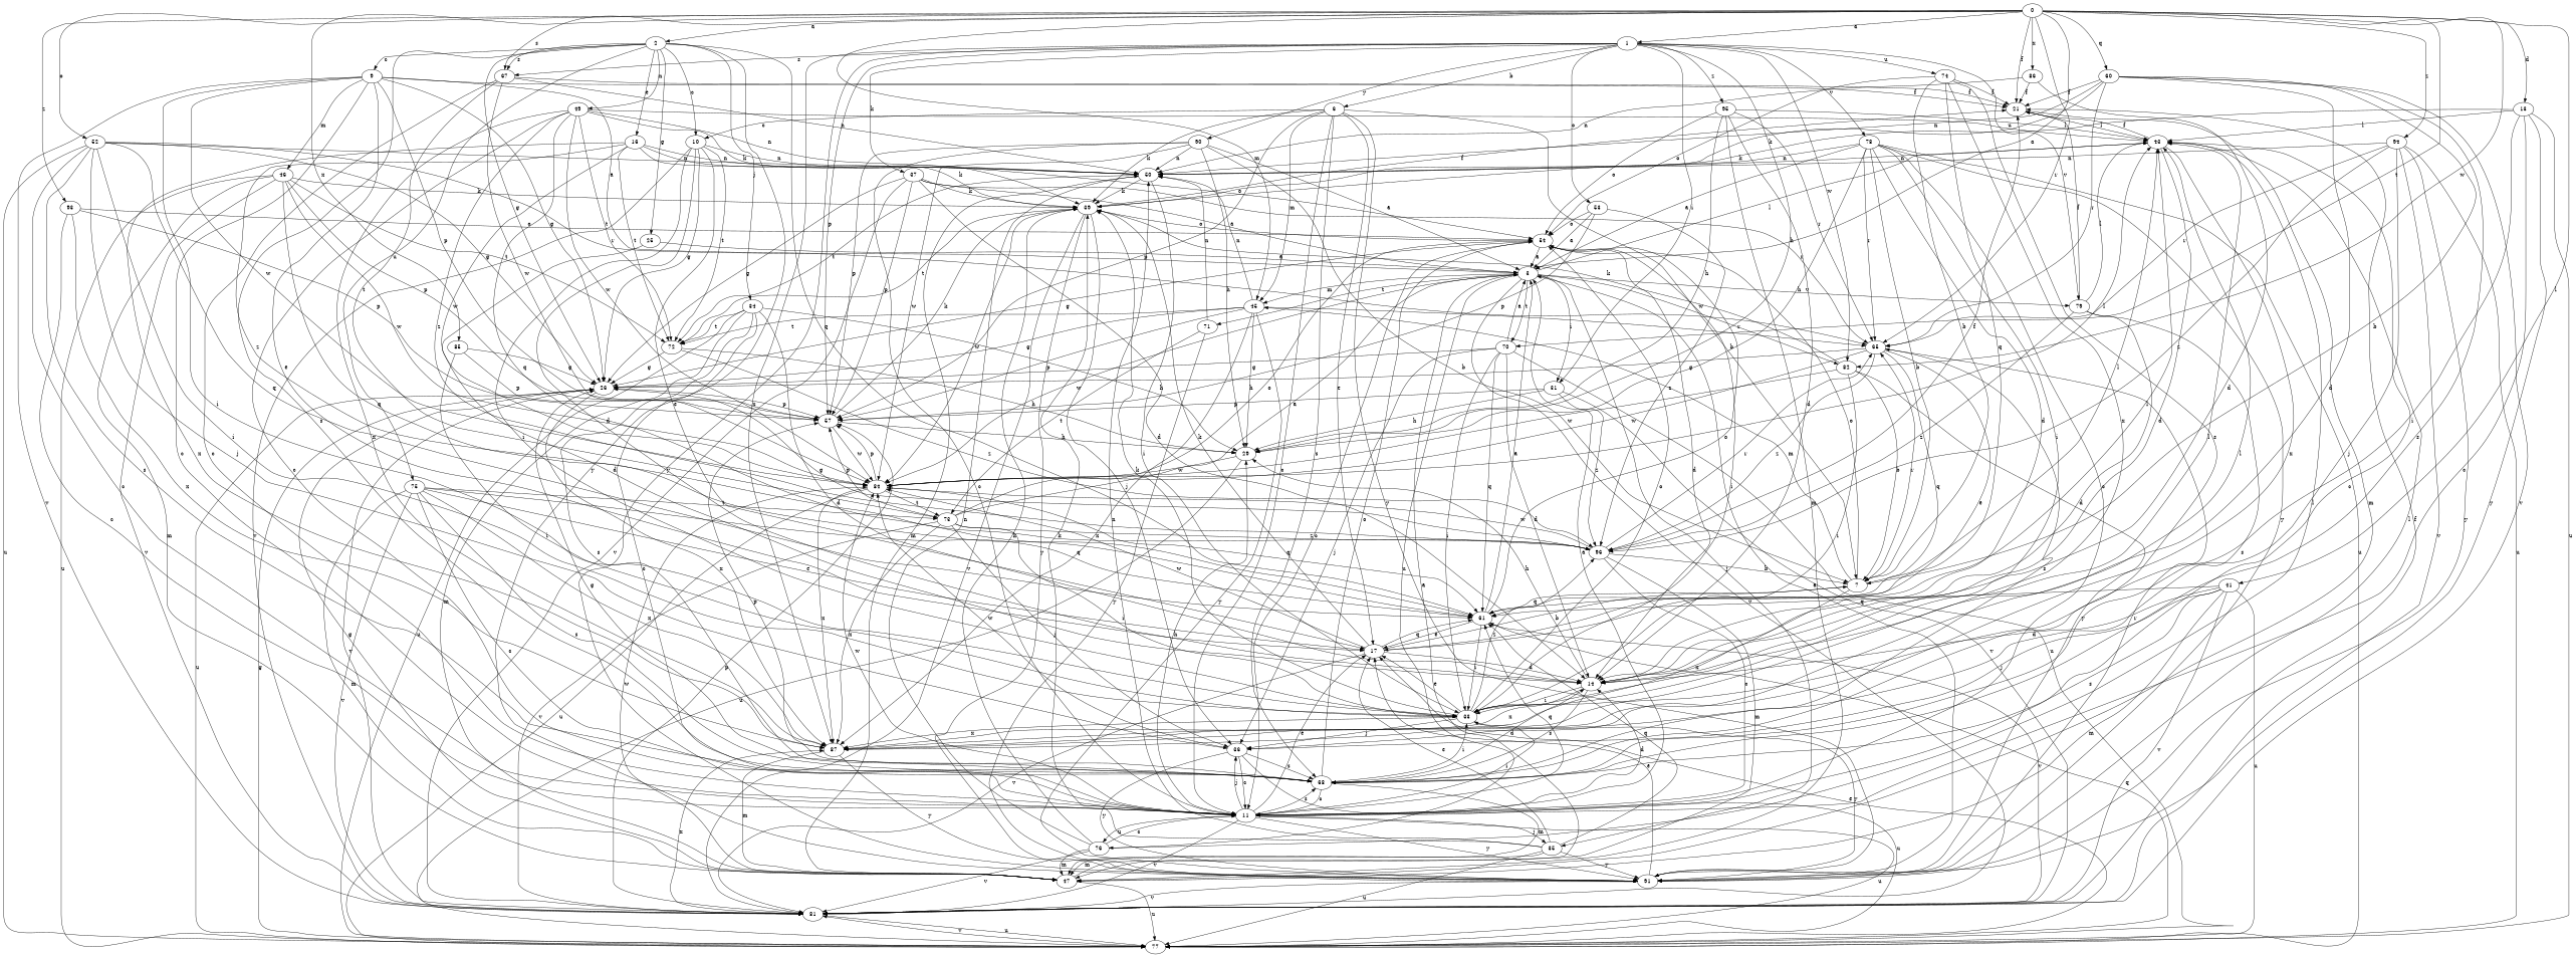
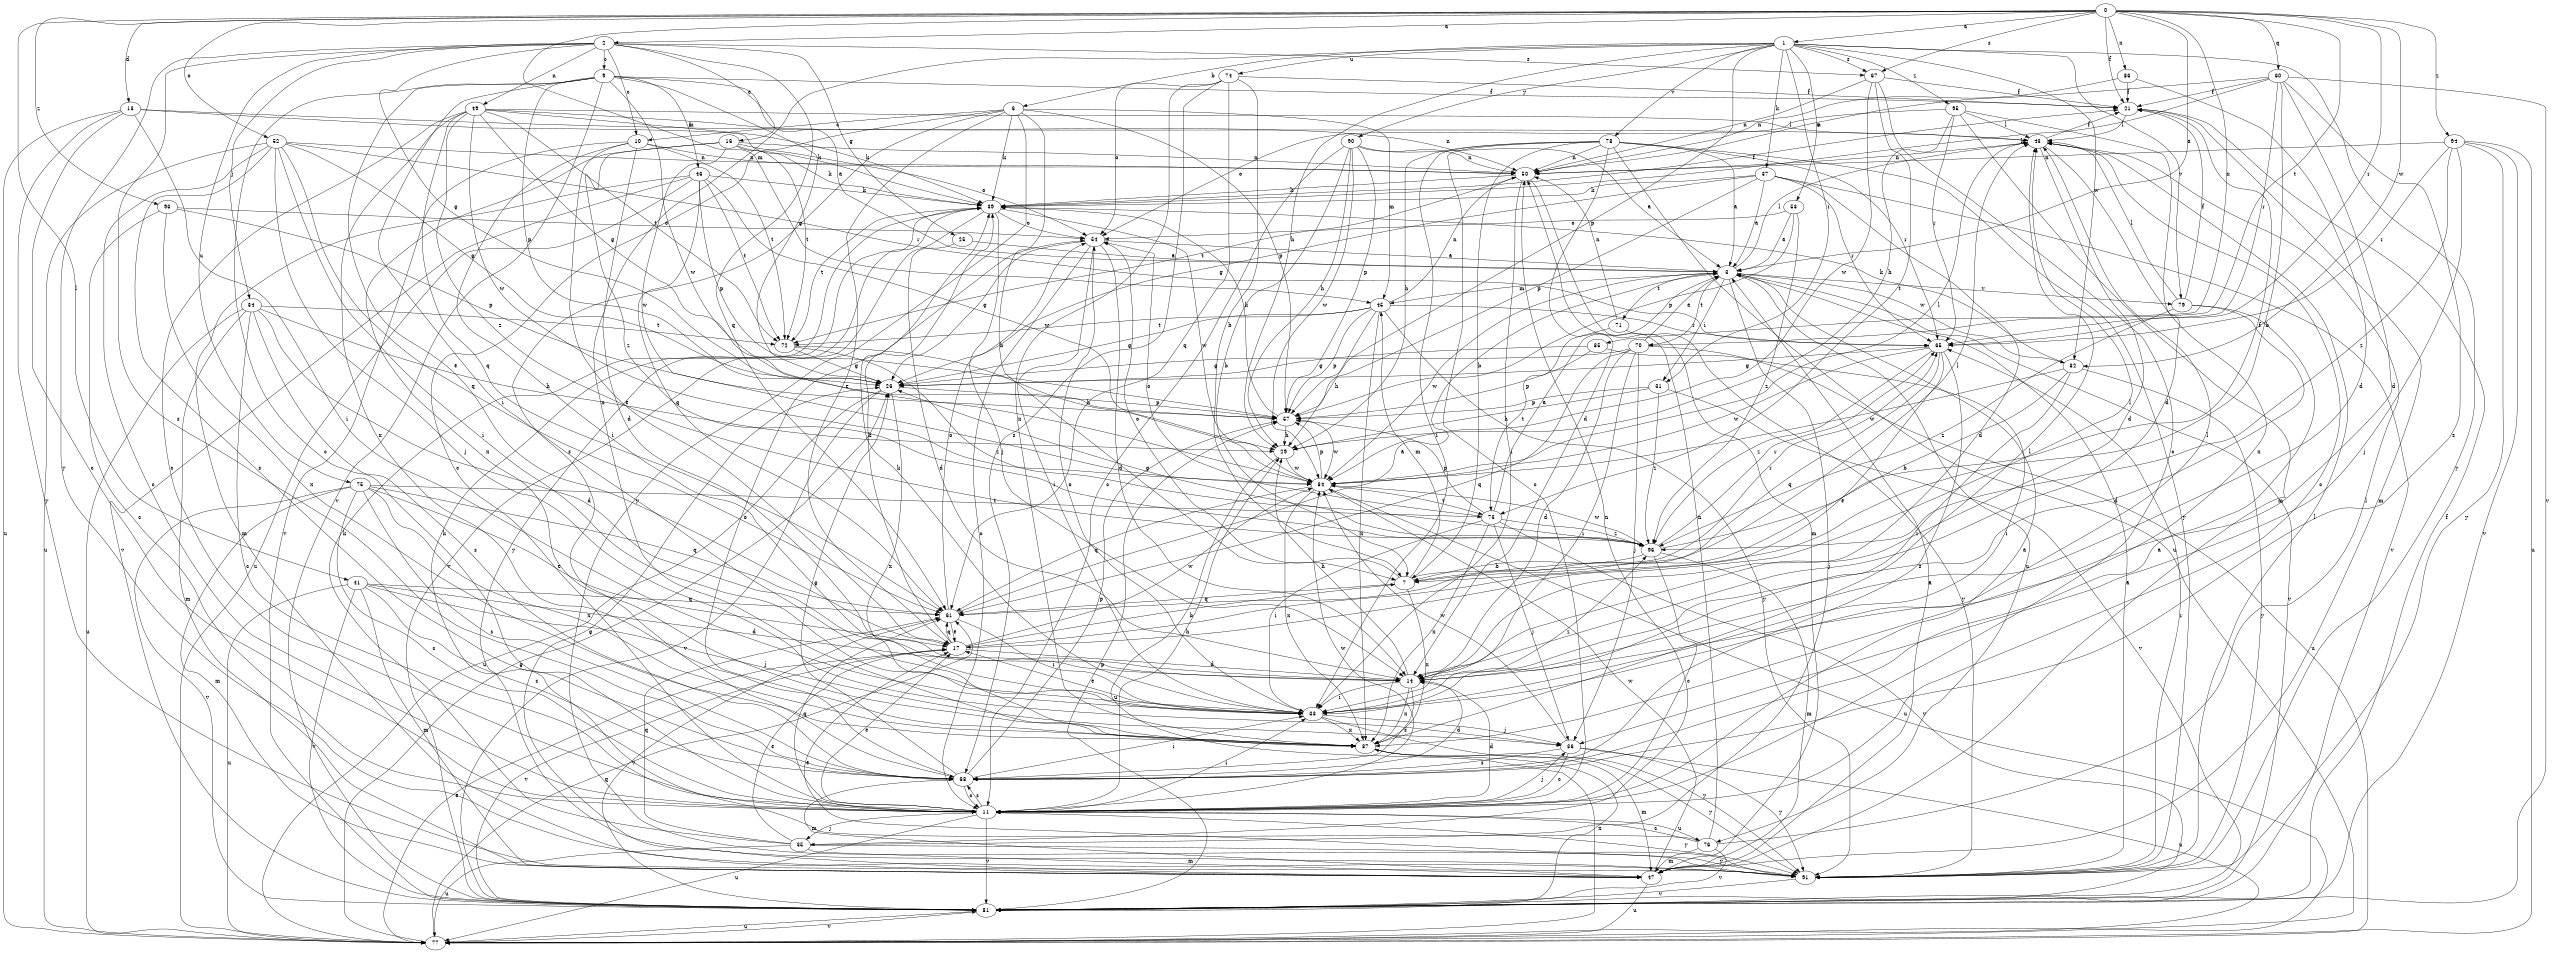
  strict digraph {
    0
    1
    2
    3
    13
    21
    41
    45
    52
    60
    65
    67
    70
    82
    85
    86
    93
    94
    6
    29
    31
    37
    53
    57
    74
    78
    79
    87
    90
    91
    95
    9
    10
    16
    25
    26
    34
    49
    61
    68
    75
    35
    43
    71
    76
    81
    84
    11
    39
    33
    77
    47
    14
    36
    50
    72
    7
    17
    96
    73
    54
    46
    0 -> 1 [label=a]
    0 -> 2 [label=a]
    0 -> 3 [label=a]
    0 -> 13 [label=d]
    0 -> 21 [label=f]
    0 -> 41 [label=l]
    0 -> 45 [label=m]
    0 -> 52 [label=o]
    0 -> 60 [label=q]
    0 -> 65 [label=r]
    0 -> 67 [label=s]
    0 -> 70 [label=t]
    0 -> 82 [label=w]
    0 -> 85 [label=x]
    0 -> 86 [label=x]
    0 -> 93 [label=z]
    0 -> 94 [label=z]
    1 -> 67 [label=s]
    1 -> 82 [label=w]
    1 -> 6 [label=b]
    1 -> 29 [label=h]
    1 -> 31 [label=i]
    1 -> 37 [label=k]
    1 -> 53 [label=o]
    1 -> 57 [label=p]
    1 -> 74 [label=u]
    1 -> 78 [label=v]
    1 -> 79 [label=v]
    1 -> 87 [label=x]
    1 -> 90 [label=y]
    1 -> 91 [label=y]
    1 -> 95 [label=z]
    2 -> 67 [label=s]
    2 -> 91 [label=y]
    2 -> 9 [label=c]
    2 -> 10 [label=c]
    2 -> 16 [label=e]
    2 -> 25 [label=g]
    2 -> 26 [label=g]
    2 -> 34 [label=j]
    2 -> 49 [label=n]
    2 -> 61 [label=q]
    2 -> 68 [label=s]
    2 -> 75 [label=u]
    3 -> 45 [label=m]
    3 -> 70 [label=t]
    3 -> 82 [label=w]
    3 -> 31 [label=i]
    3 -> 79 [label=v]
    3 -> 35 [label=j]
    3 -> 43 [label=l]
    3 -> 71 [label=t]
    3 -> 76 [label=u]
    3 -> 81 [label=v]
    3 -> 84 [label=w]
    13 -> 91 [label=y]
    13 -> 43 [label=l]
    13 -> 11 [label=c]
    13 -> 39 [label=k]
    13 -> 33 [label=i]
    13 -> 77 [label=u]
    21 -> 43 [label=l]
    21 -> 47 [label=m]
    41 -> 61 [label=q]
    41 -> 68 [label=s]
    41 -> 81 [label=v]
    41 -> 77 [label=u]
    41 -> 47 [label=m]
    41 -> 14 [label=d]
    41 -> 36 [label=j]
    45 -> 65 [label=r]
    45 -> 29 [label=h]
    45 -> 57 [label=p]
    45 -> 87 [label=x]
    45 -> 91 [label=y]
    45 -> 26 [label=g]
    45 -> 50 [label=n]
    45 -> 72 [label=t]
    52 -> 65 [label=r]
    52 -> 26 [label=g]
    52 -> 61 [label=q]
    52 -> 68 [label=s]
    52 -> 11 [label=c]
    52 -> 33 [label=i]
    52 -> 77 [label=u]
    52 -> 36 [label=j]
    52 -> 50 [label=n]
    60 -> 21 [label=f]
    60 -> 65 [label=r]
    60 -> 68 [label=s]
    60 -> 81 [label=v]
    60 -> 39 [label=k]
    60 -> 14 [label=d]
    60 -> 50 [label=n]
    60 -> 7 [label=b]
    65 -> 26 [label=g]
    65 -> 61 [label=q]
    65 -> 68 [label=s]
    65 -> 84 [label=w]
    65 -> 17 [label=e]
    65 -> 96 [label=z]
    67 -> 21 [label=f]
    67 -> 84 [label=w]
    67 -> 11 [label=c]
    67 -> 50 [label=n]
    67 -> 73 [label=t]
    70 -> 3 [label=a]
    70 -> 26 [label=g]
    70 -> 61 [label=q]
    70 -> 33 [label=i]
    70 -> 77 [label=u]
    70 -> 14 [label=d]
    70 -> 36 [label=j]
    82 -> 91 [label=y]
    82 -> 84 [label=w]
    82 -> 39 [label=k]
    82 -> 33 [label=i]
    82 -> 7 [label=b]
    85 -> 57 [label=p]
    85 -> 26 [label=g]
    85 -> 33 [label=i]
    86 -> 21 [label=f]
    86 -> 14 [label=d]
    86 -> 50 [label=n]
    93 -> 57 [label=p]
    93 -> 87 [label=x]
    93 -> 11 [label=c]
    93 -> 54 [label=o]
    94 -> 65 [label=r]
    94 -> 91 [label=y]
    94 -> 81 [label=v]
    94 -> 77 [label=u]
    94 -> 36 [label=j]
    94 -> 50 [label=n]
    94 -> 96 [label=z]
    6 -> 45 [label=m]
    6 -> 57 [label=p]
    6 -> 91 [label=y]
    6 -> 10 [label=c]
    6 -> 68 [label=s]
    6 -> 11 [label=c]
    6 -> 39 [label=k]
    6 -> 7 [label=b]
    6 -> 17 [label=e]
    29 -> 84 [label=w]
    29 -> 77 [label=u]
    31 -> 29 [label=h]
    31 -> 57 [label=p]
    31 -> 81 [label=v]
    31 -> 96 [label=z]
    37 -> 3 [label=a]
    37 -> 65 [label=r]
    37 -> 57 [label=p]
    37 -> 26 [label=g]
    37 -> 81 [label=v]
    37 -> 39 [label=k]
    37 -> 14 [label=d]
    53 -> 3 [label=a]
    53 -> 57 [label=p]
    53 -> 96 [label=z]
    53 -> 54 [label=o]
    57 -> 29 [label=h]
    57 -> 84 [label=w]
    57 -> 39 [label=k]
    74 -> 21 [label=f]
    74 -> 87 [label=x]
    74 -> 61 [label=q]
    74 -> 68 [label=s]
    74 -> 7 [label=b]
    74 -> 54 [label=o]
    78 -> 3 [label=a]
    78 -> 65 [label=r]
    78 -> 29 [label=h]
    78 -> 91 [label=y]
    78 -> 11 [label=c]
    78 -> 33 [label=i]
    78 -> 77 [label=u]
    78 -> 14 [label=d]
    78 -> 50 [label=n]
    78 -> 7 [label=b]
    79 -> 21 [label=f]
-   79 -> 68 [label=s]
+   79 -> 68 [label=a]
    79 -> 43 [label=l]
    79 -> 14 [label=d]
    79 -> 96 [label=z]
    87 -> 91 [label=y]
    87 -> 43 [label=l]
    87 -> 47 [label=m]
    90 -> 3 [label=a]
    90 -> 29 [label=h]
    90 -> 57 [label=p]
    90 -> 84 [label=w]
    90 -> 11 [label=c]
    90 -> 50 [label=n]
    90 -> 7 [label=b]
    91 -> 3 [label=a]
    91 -> 65 [label=r]
    91 -> 43 [label=l]
    91 -> 81 [label=v]
    91 -> 17 [label=e]
    95 -> 65 [label=r]
    95 -> 29 [label=h]
    95 -> 43 [label=l]
    95 -> 47 [label=m]
    95 -> 14 [label=d]
    95 -> 54 [label=o]
    9 -> 3 [label=a]
    9 -> 21 [label=f]
    9 -> 57 [label=p]
    9 -> 26 [label=g]
    9 -> 81 [label=v]
    9 -> 84 [label=w]
    9 -> 11 [label=c]
    9 -> 33 [label=i]
    9 -> 17 [label=e]
    9 -> 46 [label=m]
    10 -> 81 [label=v]
    10 -> 33 [label=i]
    10 -> 14 [label=d]
    10 -> 50 [label=n]
    10 -> 72 [label=t]
    10 -> 17 [label=e]
    16 -> 87 [label=x]
    16 -> 84 [label=w]
    16 -> 39 [label=k]
    16 -> 50 [label=n]
    16 -> 72 [label=t]
    16 -> 96 [label=z]
    16 -> 54 [label=o]
    25 -> 3 [label=a]
    25 -> 14 [label=d]
    26 -> 57 [label=p]
    26 -> 87 [label=x]
    26 -> 81 [label=v]
    26 -> 77 [label=u]
    34 -> 29 [label=h]
    34 -> 68 [label=s]
    34 -> 11 [label=c]
    34 -> 77 [label=u]
    34 -> 47 [label=m]
    34 -> 14 [label=d]
    34 -> 72 [label=t]
    49 -> 87 [label=x]
-   10 -> 26 [label=g]
+   49 -> 26 [label=g]
    49 -> 61 [label=q]
-   49 -> 43 [label=u]
+   49 -> 43 [label=l]
    49 -> 84 [label=w]
    49 -> 11 [label=c]
    49 -> 39 [label=k]
    49 -> 50 [label=n]
    49 -> 72 [label=t]
    49 -> 96 [label=z]
    61 -> 3 [label=a]
    61 -> 81 [label=v]
    61 -> 33 [label=i]
    61 -> 17 [label=e]
    61 -> 54 [label=o]
    68 -> 57 [label=p]
    68 -> 26 [label=g]
    68 -> 11 [label=c]
    68 -> 33 [label=i]
    68 -> 47 [label=m]
    68 -> 14 [label=d]
    68 -> 54 [label=o]
    75 -> 87 [label=x]
    75 -> 61 [label=q]
    75 -> 68 [label=s]
    75 -> 81 [label=v]
    75 -> 11 [label=c]
    75 -> 47 [label=m]
    75 -> 17 [label=e]
    75 -> 73 [label=t]
    35 -> 91 [label=y]
    35 -> 61 [label=q]
    35 -> 39 [label=k]
    35 -> 77 [label=u]
    35 -> 47 [label=m]
    35 -> 50 [label=n]
    35 -> 17 [label=e]
    43 -> 21 [label=f]
    43 -> 87 [label=x]
    43 -> 11 [label=c]
    43 -> 14 [label=d]
    43 -> 50 [label=n]
    71 -> 91 [label=y]
    71 -> 50 [label=n]
    71 -> 73 [label=t]
    76 -> 43 [label=l]
    76 -> 81 [label=v]
    76 -> 11 [label=c]
    76 -> 39 [label=k]
    76 -> 47 [label=m]
    76 -> 50 [label=n]
    81 -> 21 [label=f]
    81 -> 57 [label=p]
    81 -> 87 [label=x]
    81 -> 77 [label=u]
    84 -> 57 [label=p]
    84 -> 87 [label=x]
    84 -> 61 [label=q]
    84 -> 43 [label=l]
    84 -> 77 [label=u]
    84 -> 73 [label=t]
    11 -> 3 [label=a]
    11 -> 29 [label=h]
    11 -> 91 [label=y]
    11 -> 61 [label=q]
    11 -> 68 [label=s]
    11 -> 35 [label=j]
    11 -> 76 [label=u]
    11 -> 81 [label=v]
    11 -> 84 [label=w]
    11 -> 33 [label=i]
    11 -> 77 [label=u]
    11 -> 14 [label=d]
    11 -> 36 [label=j]
    11 -> 17 [label=e]
    39 -> 21 [label=f]
    39 -> 91 [label=y]
    39 -> 81 [label=v]
    39 -> 84 [label=w]
-   39 -> 36 [label=j]
+   39 -> 14 [label=j]
    39 -> 72 [label=t]
    39 -> 54 [label=o]
    33 -> 87 [label=x]
    33 -> 91 [label=y]
    33 -> 43 [label=l]
    33 -> 39 [label=k]
    33 -> 36 [label=j]
    33 -> 17 [label=e]
    33 -> 96 [label=z]
    33 -> 54 [label=o]
    77 -> 26 [label=g]
    77 -> 61 [label=q]
    77 -> 81 [label=v]
    77 -> 17 [label=e]
    47 -> 3 [label=a]
    47 -> 26 [label=g]
    47 -> 84 [label=w]
    47 -> 77 [label=u]
    14 -> 29 [label=h]
    14 -> 87 [label=x]
    14 -> 68 [label=s]
    14 -> 33 [label=i]
    36 -> 91 [label=y]
    36 -> 68 [label=s]
    36 -> 84 [label=w]
    36 -> 11 [label=c]
    36 -> 77 [label=u]
    50 -> 39 [label=k]
    50 -> 33 [label=i]
    50 -> 47 [label=m]
    50 -> 72 [label=t]
    72 -> 29 [label=h]
    72 -> 26 [label=g]
    72 -> 96 [label=z]
    7 -> 45 [label=m]
    7 -> 65 [label=r]
    7 -> 87 [label=x]
    7 -> 61 [label=q]
    7 -> 43 [label=l]
    7 -> 54 [label=o]
    17 -> 61 [label=q]
    17 -> 43 [label=l]
    17 -> 81 [label=v]
    17 -> 84 [label=w]
    17 -> 39 [label=k]
    17 -> 14 [label=d]
    17 -> 7 [label=b]
    96 -> 21 [label=f]
    96 -> 65 [label=r]
    96 -> 26 [label=g]
    96 -> 84 [label=w]
    96 -> 11 [label=c]
    96 -> 47 [label=m]
    96 -> 7 [label=b]
    73 -> 3 [label=a]
    73 -> 57 [label=p]
    73 -> 87 [label=x]
    73 -> 81 [label=v]
    73 -> 33 [label=i]
    73 -> 36 [label=j]
    73 -> 96 [label=z]
    73 -> 54 [label=o]
    54 -> 3 [label=a]
    54 -> 26 [label=g]
    54 -> 11 [label=c]
    54 -> 33 [label=i]
    54 -> 14 [label=d]
    46 -> 57 [label=p]
    46 -> 61 [label=q]
    46 -> 81 [label=v]
    46 -> 84 [label=w]
    46 -> 39 [label=k]
    46 -> 77 [label=u]
    46 -> 47 [label=m]
    46 -> 72 [label=t]
  }
